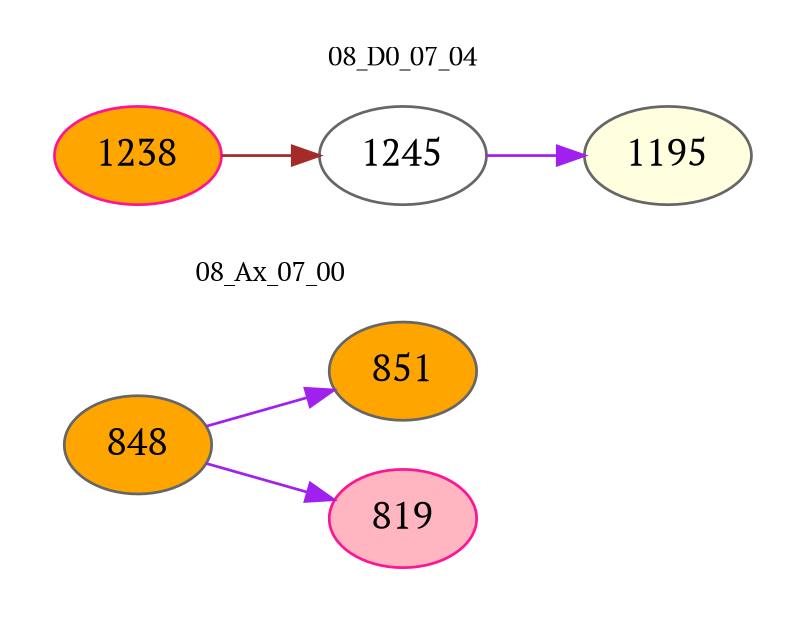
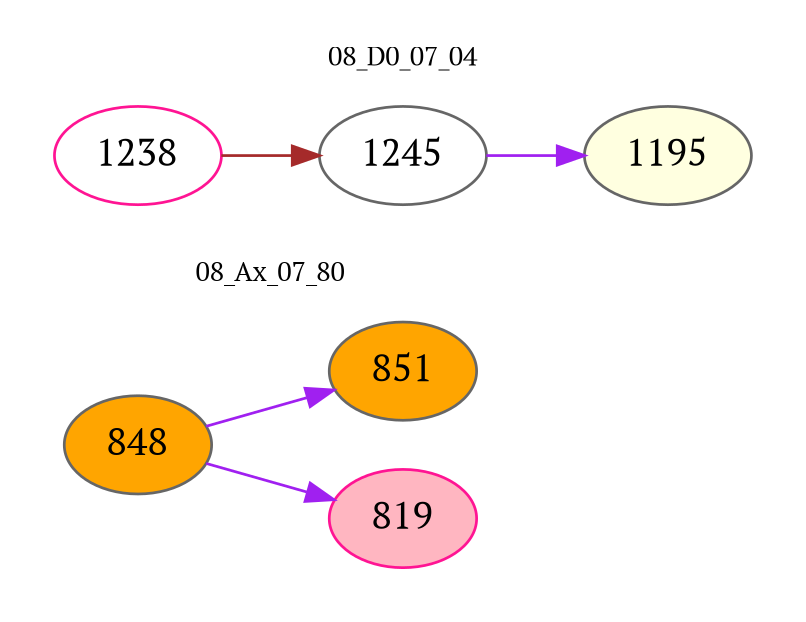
  digraph {
    fontname="PT Serif"
    rankdir=LR
    node [color=gray40 fillcolor=orange fontname="PT Serif" style=filled]
    edge [color=purple fontname="PT Serif"]
    n1 [label=848]
    n2 [color=deeppink fillcolor=lightpink label=819]
    n3 [label=851]
    n4 [fillcolor=white label=1245]
    n5 [fillcolor=lightyellow label=1195]
-   n6 [color=deeppink label=1238]
+   n6 [color=deeppink fillcolor=white label=1238]
    subgraph cluster_1 {
      color=white
      fontsize=10
-     label="08_Ax_07_00"
+     label="08_Ax_07_80"
      n1
      n2
      n3
    }
    subgraph cluster_2 {
      color=white
      fontsize=10
      label="08_D0_07_04"
      n4
      n5
      n6
    }
    n1 -> n2
    n1 -> n3
    n4 -> n5
    n6 -> n4 [color=brown]
  }
